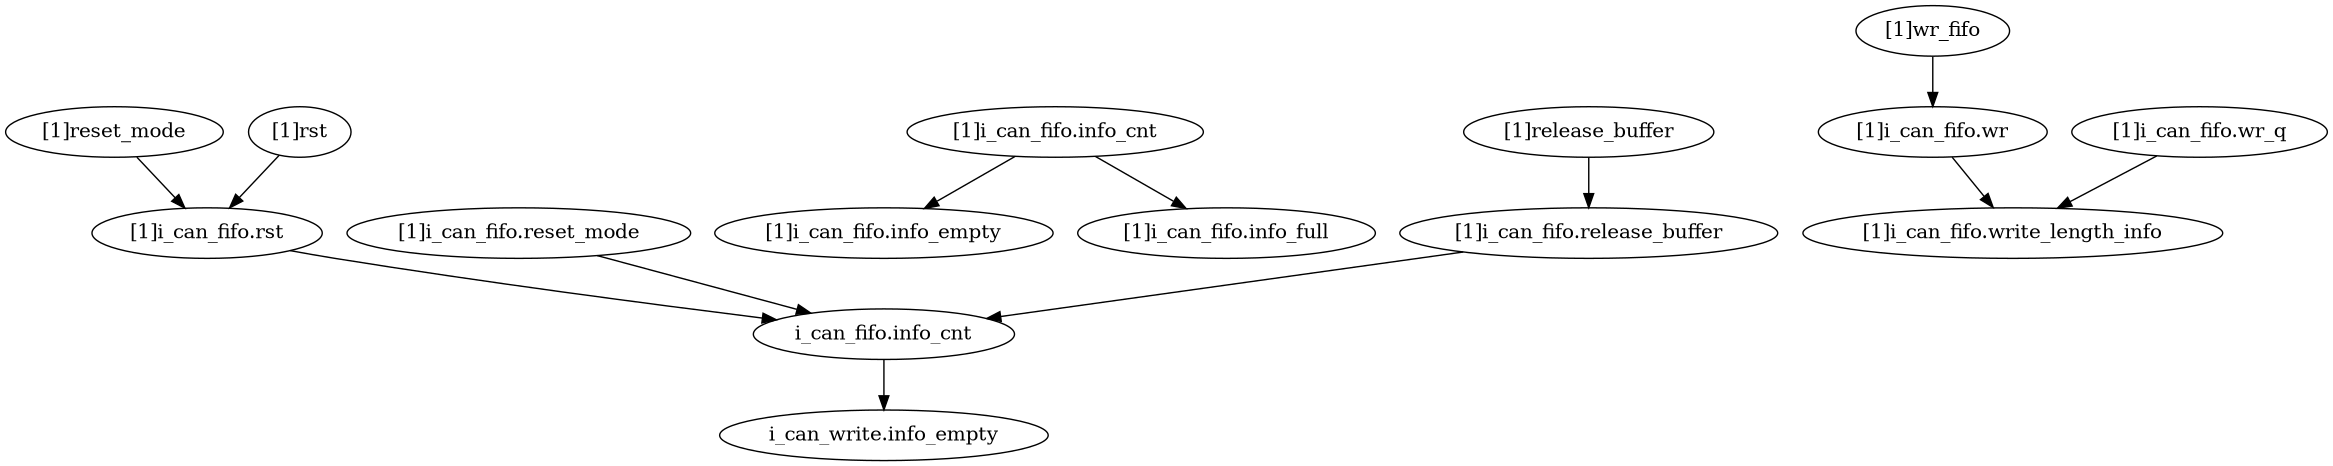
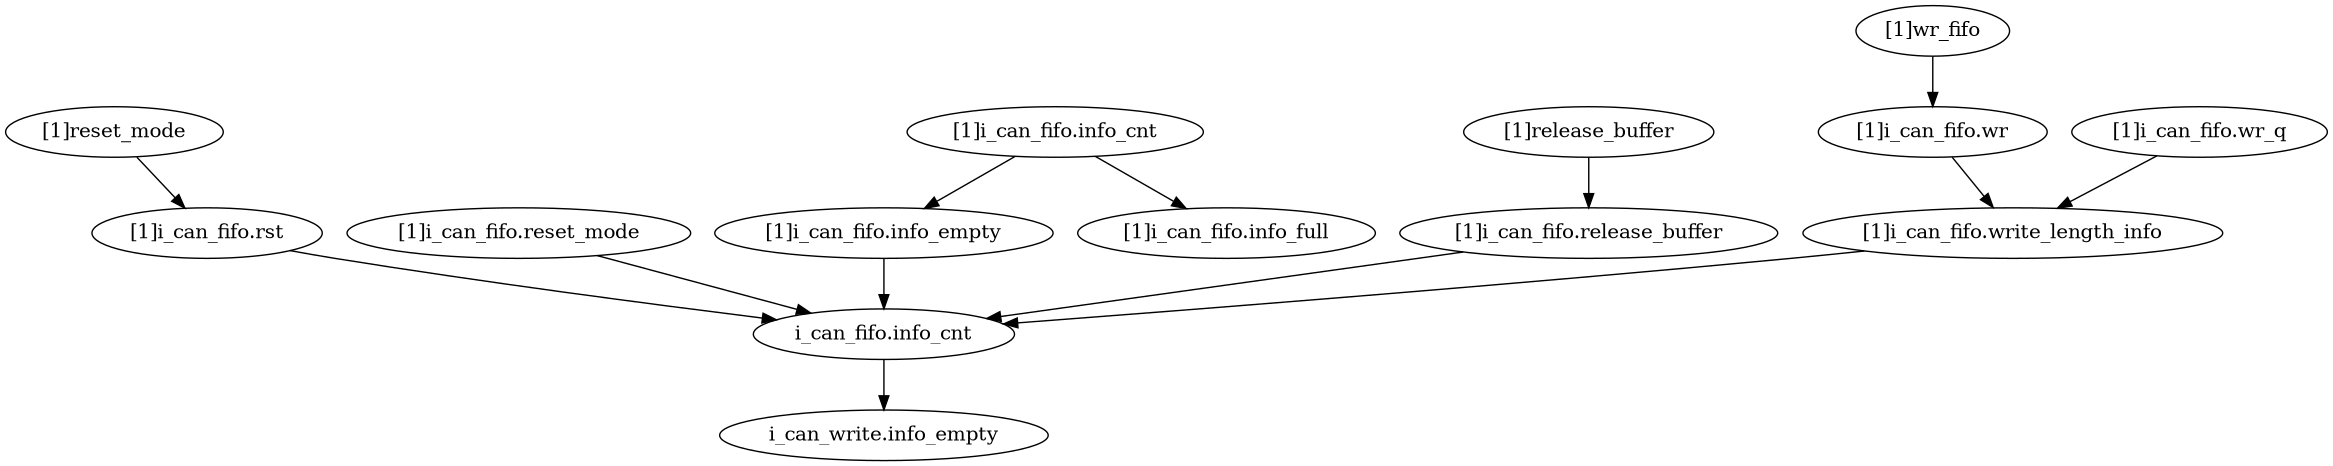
  strict digraph {
    node [complexity=6]
    "[1]i_can_fifo.write_length_info" [importance=0.0272318001125 rank=0.00453863335208]
    "i_can_fifo.info_cnt" [complexity=2 importance=0.00819857347899 rank=0.00409928673949]
    n3 [complexity=0 importance=0.00391929757485 label="i_can_write.info_empty" rank=0.0]
    "[1]reset_mode" [complexity=3 importance=0.0277655857111 rank=0.00925519523702]
    "[1]i_can_fifo.rst" [complexity=3 importance=0.0343757698137 rank=0.0114585899379]
    "[1]i_can_fifo.reset_mode" [complexity=3 importance=0.0261871221147 rank=0.0087290407049]
    "[1]i_can_fifo.wr" [complexity=9 importance=0.0303365683765 rank=0.00337072981961]
-   "[1]rst" [complexity=3 importance=0.0359542334101 rank=0.01198474447]
    "[1]wr_fifo" [complexity=9 importance=0.0394917106982 rank=0.00438796785536]
    "[1]i_can_fifo.info_empty" [complexity=4 importance=0.0184035798519 rank=0.00460089496298]
    "[1]i_can_fifo.info_full" [complexity=4 importance=0.0102050063729 rank=0.00255125159323]
    "[1]i_can_fifo.info_cnt" [importance=0.0144842822771 rank=0.00241404704618]
    "[1]i_can_fifo.release_buffer" [importance=0.0351619804756 rank=0.00586033007926]
    "[1]i_can_fifo.wr_q" [complexity=9 importance=0.0291082209008 rank=0.00323424676675]
    "[1]release_buffer" [importance=0.036740444072 rank=0.00612340734533]
+   "[1]i_can_fifo.write_length_info" -> "i_can_fifo.info_cnt"
    "i_can_fifo.info_cnt" -> n3
    "[1]reset_mode" -> "[1]i_can_fifo.rst"
    "[1]i_can_fifo.rst" -> "i_can_fifo.info_cnt"
    "[1]i_can_fifo.reset_mode" -> "i_can_fifo.info_cnt"
    "[1]i_can_fifo.wr" -> "[1]i_can_fifo.write_length_info"
-   "[1]rst" -> "[1]i_can_fifo.rst"
    "[1]wr_fifo" -> "[1]i_can_fifo.wr"
+   "[1]i_can_fifo.info_empty" -> "i_can_fifo.info_cnt"
    "[1]i_can_fifo.info_cnt" -> "[1]i_can_fifo.info_empty"
    "[1]i_can_fifo.info_cnt" -> "[1]i_can_fifo.info_full"
    "[1]i_can_fifo.release_buffer" -> "i_can_fifo.info_cnt"
    "[1]i_can_fifo.wr_q" -> "[1]i_can_fifo.write_length_info"
    "[1]release_buffer" -> "[1]i_can_fifo.release_buffer"
  }
